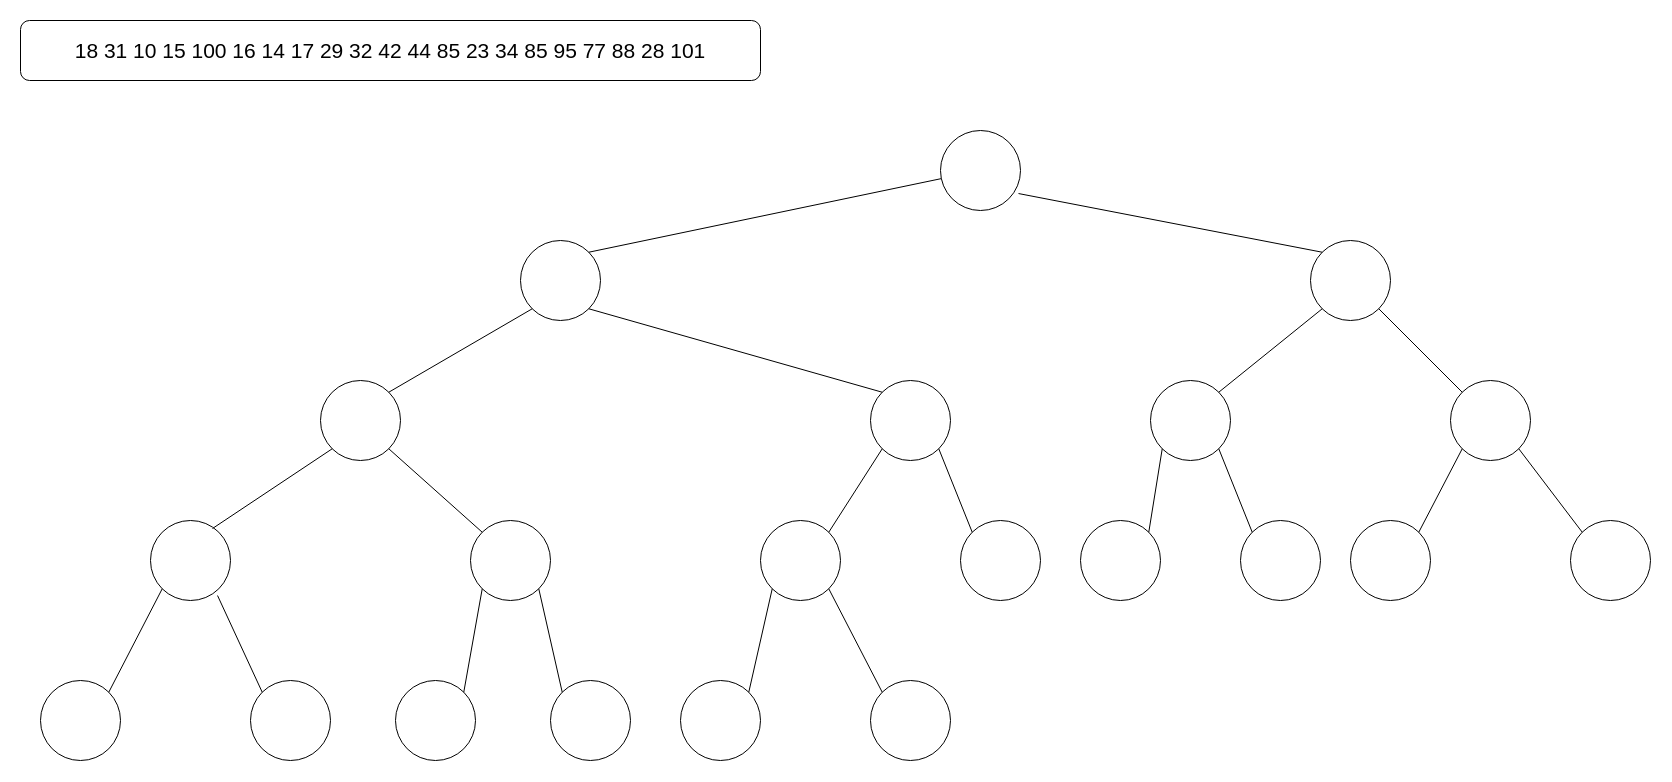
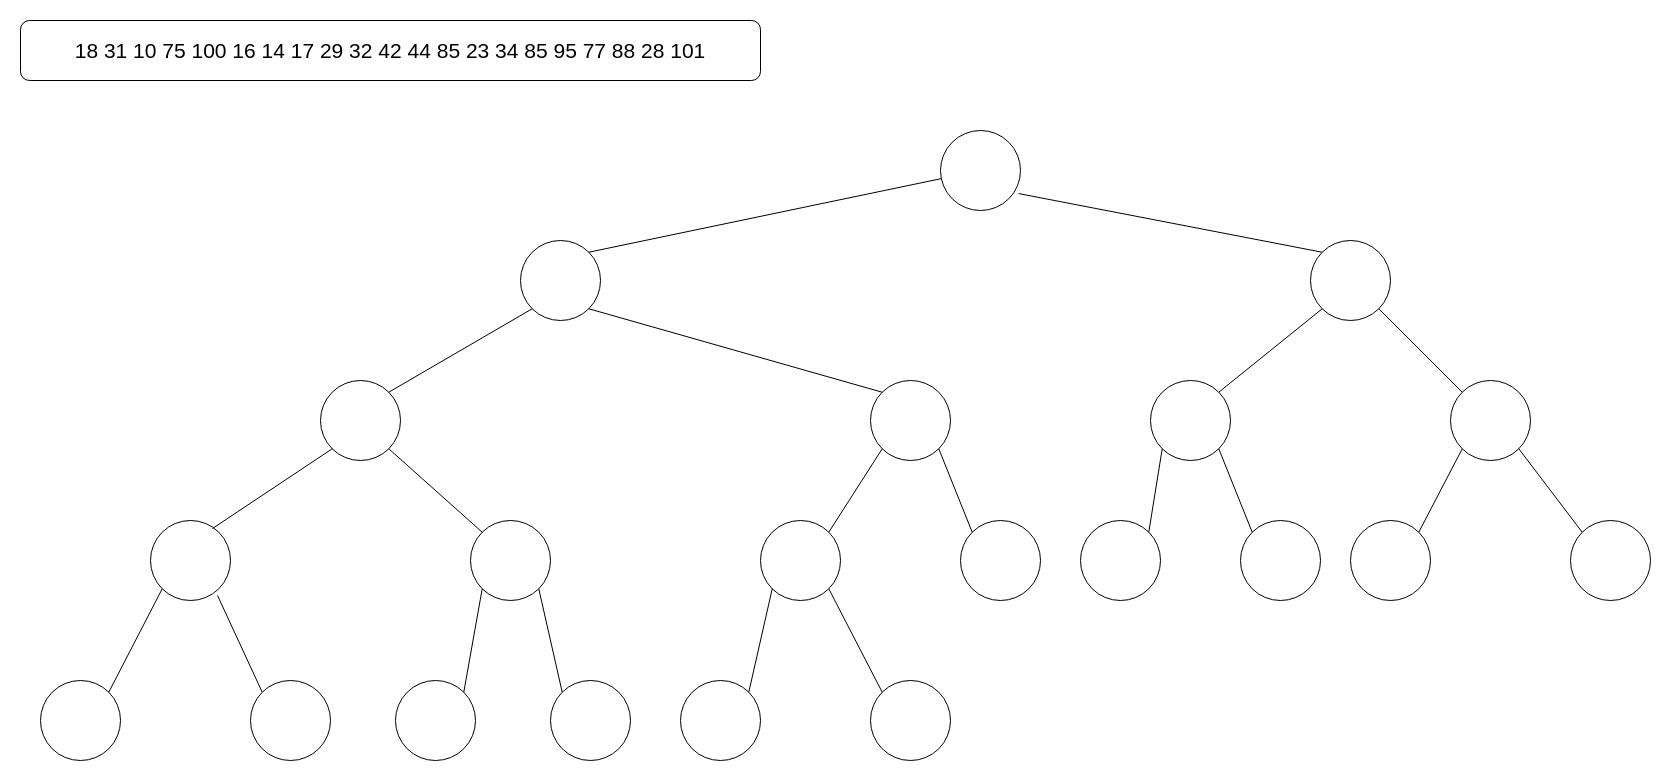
  <mxCell id="0" />
  <mxCell id="1" parent="0" />
  <mxCell id="2" value="" style="ellipse;whiteSpace=wrap;html=1;aspect=fixed;" vertex="1" parent="1"><mxGeometry x="940" y="130" width="80" height="80" as="geometry" /></mxCell>
  <mxCell id="3" value="" style="ellipse;whiteSpace=wrap;html=1;aspect=fixed;" vertex="1" parent="1"><mxGeometry x="520" y="240" width="80" height="80" as="geometry" /></mxCell>
  <mxCell id="4" value="" style="ellipse;whiteSpace=wrap;html=1;aspect=fixed;" vertex="1" parent="1"><mxGeometry x="1310" y="240" width="80" height="80" as="geometry" /></mxCell>
  <mxCell id="5" value="" style="endArrow=none;html=1;rounded=0;exitX=1;exitY=0;exitDx=0;exitDy=0;" edge="1" parent="1" source="3" target="2"><mxGeometry width="50" height="50" relative="1" as="geometry"><mxPoint x="990" y="340" as="sourcePoint" /><mxPoint x="1040" y="290" as="targetPoint" /></mxGeometry></mxCell>
  <mxCell id="6" value="" style="endArrow=none;html=1;rounded=0;entryX=0.975;entryY=0.788;entryDx=0;entryDy=0;entryPerimeter=0;exitX=0;exitY=0;exitDx=0;exitDy=0;" edge="1" parent="1" source="4" target="2"><mxGeometry width="50" height="50" relative="1" as="geometry"><mxPoint x="990" y="340" as="sourcePoint" /><mxPoint x="1040" y="290" as="targetPoint" /></mxGeometry></mxCell>
  <mxCell id="7" value="" style="ellipse;whiteSpace=wrap;html=1;aspect=fixed;" vertex="1" parent="1"><mxGeometry x="320" y="380" width="80" height="80" as="geometry" /></mxCell>
  <mxCell id="8" value="" style="ellipse;whiteSpace=wrap;html=1;aspect=fixed;" vertex="1" parent="1"><mxGeometry x="870" y="380" width="80" height="80" as="geometry" /></mxCell>
  <mxCell id="9" value="" style="endArrow=none;html=1;rounded=0;entryX=0;entryY=1;entryDx=0;entryDy=0;exitX=1;exitY=0;exitDx=0;exitDy=0;" edge="1" parent="1" source="7" target="3"><mxGeometry width="50" height="50" relative="1" as="geometry"><mxPoint x="630" y="350" as="sourcePoint" /><mxPoint x="680" y="300" as="targetPoint" /></mxGeometry></mxCell>
  <mxCell id="10" value="" style="endArrow=none;html=1;rounded=0;entryX=1;entryY=1;entryDx=0;entryDy=0;exitX=0;exitY=0;exitDx=0;exitDy=0;" edge="1" parent="1" source="8" target="3"><mxGeometry width="50" height="50" relative="1" as="geometry"><mxPoint x="990" y="370" as="sourcePoint" /><mxPoint x="1040" y="320" as="targetPoint" /></mxGeometry></mxCell>
  <mxCell id="11" value="" style="ellipse;whiteSpace=wrap;html=1;aspect=fixed;" vertex="1" parent="1"><mxGeometry x="960" y="520" width="80" height="80" as="geometry" /></mxCell>
  <mxCell id="12" value="" style="ellipse;whiteSpace=wrap;html=1;aspect=fixed;" vertex="1" parent="1"><mxGeometry x="760" y="520" width="80" height="80" as="geometry" /></mxCell>
  <mxCell id="13" value="" style="endArrow=none;html=1;rounded=0;entryX=1;entryY=1;entryDx=0;entryDy=0;exitX=0;exitY=0;exitDx=0;exitDy=0;" edge="1" parent="1" source="11" target="8"><mxGeometry width="50" height="50" relative="1" as="geometry"><mxPoint x="990" y="520" as="sourcePoint" /><mxPoint x="1040" y="470" as="targetPoint" /></mxGeometry></mxCell>
  <mxCell id="14" value="" style="endArrow=none;html=1;rounded=0;entryX=0;entryY=1;entryDx=0;entryDy=0;exitX=1;exitY=0;exitDx=0;exitDy=0;" edge="1" parent="1" source="12" target="8"><mxGeometry width="50" height="50" relative="1" as="geometry"><mxPoint x="990" y="520" as="sourcePoint" /><mxPoint x="1040" y="470" as="targetPoint" /></mxGeometry></mxCell>
  <mxCell id="15" value="" style="ellipse;whiteSpace=wrap;html=1;aspect=fixed;" vertex="1" parent="1"><mxGeometry x="870" y="680" width="80" height="80" as="geometry" /></mxCell>
  <mxCell id="16" value="" style="ellipse;whiteSpace=wrap;html=1;aspect=fixed;" vertex="1" parent="1"><mxGeometry x="680" y="680" width="80" height="80" as="geometry" /></mxCell>
  <mxCell id="17" value="" style="endArrow=none;html=1;rounded=0;entryX=1;entryY=1;entryDx=0;entryDy=0;exitX=0;exitY=0;exitDx=0;exitDy=0;" edge="1" parent="1" source="15" target="12"><mxGeometry width="50" height="50" relative="1" as="geometry"><mxPoint x="990" y="520" as="sourcePoint" /><mxPoint x="1040" y="470" as="targetPoint" /></mxGeometry></mxCell>
  <mxCell id="18" value="" style="endArrow=none;html=1;rounded=0;exitX=0;exitY=1;exitDx=0;exitDy=0;entryX=1;entryY=0;entryDx=0;entryDy=0;" edge="1" parent="1" source="12" target="16"><mxGeometry width="50" height="50" relative="1" as="geometry"><mxPoint x="990" y="520" as="sourcePoint" /><mxPoint x="1040" y="470" as="targetPoint" /></mxGeometry></mxCell>
  <mxCell id="19" value="" style="ellipse;whiteSpace=wrap;html=1;aspect=fixed;" vertex="1" parent="1"><mxGeometry x="470" y="520" width="80" height="80" as="geometry" /></mxCell>
  <mxCell id="20" value="" style="ellipse;whiteSpace=wrap;html=1;aspect=fixed;" vertex="1" parent="1"><mxGeometry x="150" y="520" width="80" height="80" as="geometry" /></mxCell>
  <mxCell id="21" value="" style="endArrow=none;html=1;rounded=0;entryX=1;entryY=1;entryDx=0;entryDy=0;exitX=0;exitY=0;exitDx=0;exitDy=0;" edge="1" parent="1" source="19" target="7"><mxGeometry width="50" height="50" relative="1" as="geometry"><mxPoint x="490" y="520" as="sourcePoint" /><mxPoint x="540" y="470" as="targetPoint" /></mxGeometry></mxCell>
  <mxCell id="22" value="" style="endArrow=none;html=1;rounded=0;entryX=0;entryY=1;entryDx=0;entryDy=0;exitX=0.775;exitY=0.1;exitDx=0;exitDy=0;exitPerimeter=0;" edge="1" parent="1" source="20" target="7"><mxGeometry width="50" height="50" relative="1" as="geometry"><mxPoint x="490" y="520" as="sourcePoint" /><mxPoint x="540" y="470" as="targetPoint" /></mxGeometry></mxCell>
  <mxCell id="23" value="" style="ellipse;whiteSpace=wrap;html=1;aspect=fixed;" vertex="1" parent="1"><mxGeometry x="550" y="680" width="80" height="80" as="geometry" /></mxCell>
  <mxCell id="24" value="" style="ellipse;whiteSpace=wrap;html=1;aspect=fixed;" vertex="1" parent="1"><mxGeometry x="395" y="680" width="80" height="80" as="geometry" /></mxCell>
  <mxCell id="25" value="" style="endArrow=none;html=1;rounded=0;exitX=0;exitY=1;exitDx=0;exitDy=0;entryX=1;entryY=0;entryDx=0;entryDy=0;" edge="1" parent="1" source="19" target="24"><mxGeometry width="50" height="50" relative="1" as="geometry"><mxPoint x="490" y="520" as="sourcePoint" /><mxPoint x="540" y="470" as="targetPoint" /></mxGeometry></mxCell>
  <mxCell id="26" value="" style="endArrow=none;html=1;rounded=0;exitX=1;exitY=1;exitDx=0;exitDy=0;entryX=0;entryY=0;entryDx=0;entryDy=0;" edge="1" parent="1" source="19" target="23"><mxGeometry width="50" height="50" relative="1" as="geometry"><mxPoint x="490" y="520" as="sourcePoint" /><mxPoint x="540" y="470" as="targetPoint" /></mxGeometry></mxCell>
  <mxCell id="27" value="" style="ellipse;whiteSpace=wrap;html=1;aspect=fixed;" vertex="1" parent="1"><mxGeometry x="250" y="680" width="80" height="80" as="geometry" /></mxCell>
  <mxCell id="28" value="" style="ellipse;whiteSpace=wrap;html=1;aspect=fixed;" vertex="1" parent="1"><mxGeometry x="40" y="680" width="80" height="80" as="geometry" /></mxCell>
  <mxCell id="29" value="" style="endArrow=none;html=1;rounded=0;exitX=0.838;exitY=0.938;exitDx=0;exitDy=0;exitPerimeter=0;entryX=0;entryY=0;entryDx=0;entryDy=0;" edge="1" parent="1" source="20" target="27"><mxGeometry width="50" height="50" relative="1" as="geometry"><mxPoint x="490" y="520" as="sourcePoint" /><mxPoint x="540" y="470" as="targetPoint" /></mxGeometry></mxCell>
  <mxCell id="30" value="" style="endArrow=none;html=1;rounded=0;entryX=0;entryY=1;entryDx=0;entryDy=0;exitX=1;exitY=0;exitDx=0;exitDy=0;" edge="1" parent="1" source="28" target="20"><mxGeometry width="50" height="50" relative="1" as="geometry"><mxPoint x="490" y="520" as="sourcePoint" /><mxPoint x="540" y="470" as="targetPoint" /></mxGeometry></mxCell>
  <mxCell id="31" value="" style="ellipse;whiteSpace=wrap;html=1;aspect=fixed;" vertex="1" parent="1"><mxGeometry x="1150" y="380" width="80" height="80" as="geometry" /></mxCell>
  <mxCell id="32" value="" style="ellipse;whiteSpace=wrap;html=1;aspect=fixed;" vertex="1" parent="1"><mxGeometry x="1450" y="380" width="80" height="80" as="geometry" /></mxCell>
  <mxCell id="33" value="" style="endArrow=none;html=1;rounded=0;entryX=0;entryY=1;entryDx=0;entryDy=0;exitX=1;exitY=0;exitDx=0;exitDy=0;" edge="1" parent="1" source="31" target="4"><mxGeometry width="50" height="50" relative="1" as="geometry"><mxPoint x="1080" y="600" as="sourcePoint" /><mxPoint x="1130" y="550" as="targetPoint" /></mxGeometry></mxCell>
  <mxCell id="34" value="" style="endArrow=none;html=1;rounded=0;entryX=1;entryY=1;entryDx=0;entryDy=0;exitX=0;exitY=0;exitDx=0;exitDy=0;" edge="1" parent="1" source="32" target="4"><mxGeometry width="50" height="50" relative="1" as="geometry"><mxPoint x="1080" y="600" as="sourcePoint" /><mxPoint x="1130" y="550" as="targetPoint" /></mxGeometry></mxCell>
  <mxCell id="35" value="" style="ellipse;whiteSpace=wrap;html=1;aspect=fixed;" vertex="1" parent="1"><mxGeometry x="1080" y="520" width="80" height="80" as="geometry" /></mxCell>
  <mxCell id="36" value="" style="ellipse;whiteSpace=wrap;html=1;aspect=fixed;" vertex="1" parent="1"><mxGeometry x="1240" y="520" width="80" height="80" as="geometry" /></mxCell>
  <mxCell id="37" value="" style="endArrow=none;html=1;rounded=0;entryX=0;entryY=1;entryDx=0;entryDy=0;exitX=1;exitY=0;exitDx=0;exitDy=0;" edge="1" parent="1" source="35" target="31"><mxGeometry width="50" height="50" relative="1" as="geometry"><mxPoint x="710" y="530" as="sourcePoint" /><mxPoint x="760" y="480" as="targetPoint" /></mxGeometry></mxCell>
  <mxCell id="38" value="" style="endArrow=none;html=1;rounded=0;entryX=1;entryY=1;entryDx=0;entryDy=0;exitX=0;exitY=0;exitDx=0;exitDy=0;" edge="1" parent="1" source="36" target="31"><mxGeometry width="50" height="50" relative="1" as="geometry"><mxPoint x="710" y="530" as="sourcePoint" /><mxPoint x="760" y="480" as="targetPoint" /></mxGeometry></mxCell>
  <mxCell id="39" value="" style="ellipse;whiteSpace=wrap;html=1;aspect=fixed;" vertex="1" parent="1"><mxGeometry x="1350" y="520" width="80" height="80" as="geometry" /></mxCell>
  <mxCell id="40" value="" style="ellipse;whiteSpace=wrap;html=1;aspect=fixed;" vertex="1" parent="1"><mxGeometry x="1570" y="520" width="80" height="80" as="geometry" /></mxCell>
  <mxCell id="41" value="" style="endArrow=none;html=1;rounded=0;entryX=0;entryY=1;entryDx=0;entryDy=0;exitX=1;exitY=0;exitDx=0;exitDy=0;" edge="1" parent="1" source="39" target="32"><mxGeometry width="50" height="50" relative="1" as="geometry"><mxPoint x="710" y="530" as="sourcePoint" /><mxPoint x="760" y="480" as="targetPoint" /></mxGeometry></mxCell>
  <mxCell id="42" value="" style="endArrow=none;html=1;rounded=0;entryX=1;entryY=1;entryDx=0;entryDy=0;exitX=0;exitY=0;exitDx=0;exitDy=0;" edge="1" parent="1" source="40" target="32"><mxGeometry width="50" height="50" relative="1" as="geometry"><mxPoint x="710" y="530" as="sourcePoint" /><mxPoint x="760" y="480" as="targetPoint" /></mxGeometry></mxCell>
  <mxCell id="43" value="" style="rounded=1;whiteSpace=wrap;html=1;" vertex="1" parent="1"><mxGeometry x="20" y="20" width="740" height="60" as="geometry" /></mxCell>
- <mxCell id="44" value="&lt;font style=&quot;font-size: 21px;&quot;&gt;18 31 10 15 100 16 14 17 29 32 42 44 85 23 34 85 95 77 88 28 101&lt;/font&gt;" style="text;html=1;align=center;verticalAlign=middle;whiteSpace=wrap;rounded=0;" vertex="1" parent="1"><mxGeometry x="20" y="20" width="740" height="60" as="geometry" /></mxCell>
+ <mxCell id="44" value="&lt;font style=&quot;font-size: 21px;&quot;&gt;18 31 10 75 100 16 14 17 29 32 42 44 85 23 34 85 95 77 88 28 101&lt;/font&gt;" style="text;html=1;align=center;verticalAlign=middle;whiteSpace=wrap;rounded=0;" vertex="1" parent="1"><mxGeometry x="20" y="20" width="740" height="60" as="geometry" /></mxCell>
